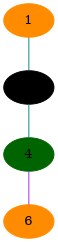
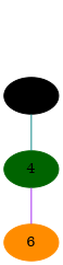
  graph {
    node [color=darkorange style=filled]
    edge [color=teal]
-   1 [super="+2+8+14"]
    3 [color=black super="+5+13+16"]
    4 [color=darkgreen super="+7+11"]
    6 [super="+9+12+18"]
-   1 -- 3
    3 -- 4
    4 -- 6 [color=purple]
  }
